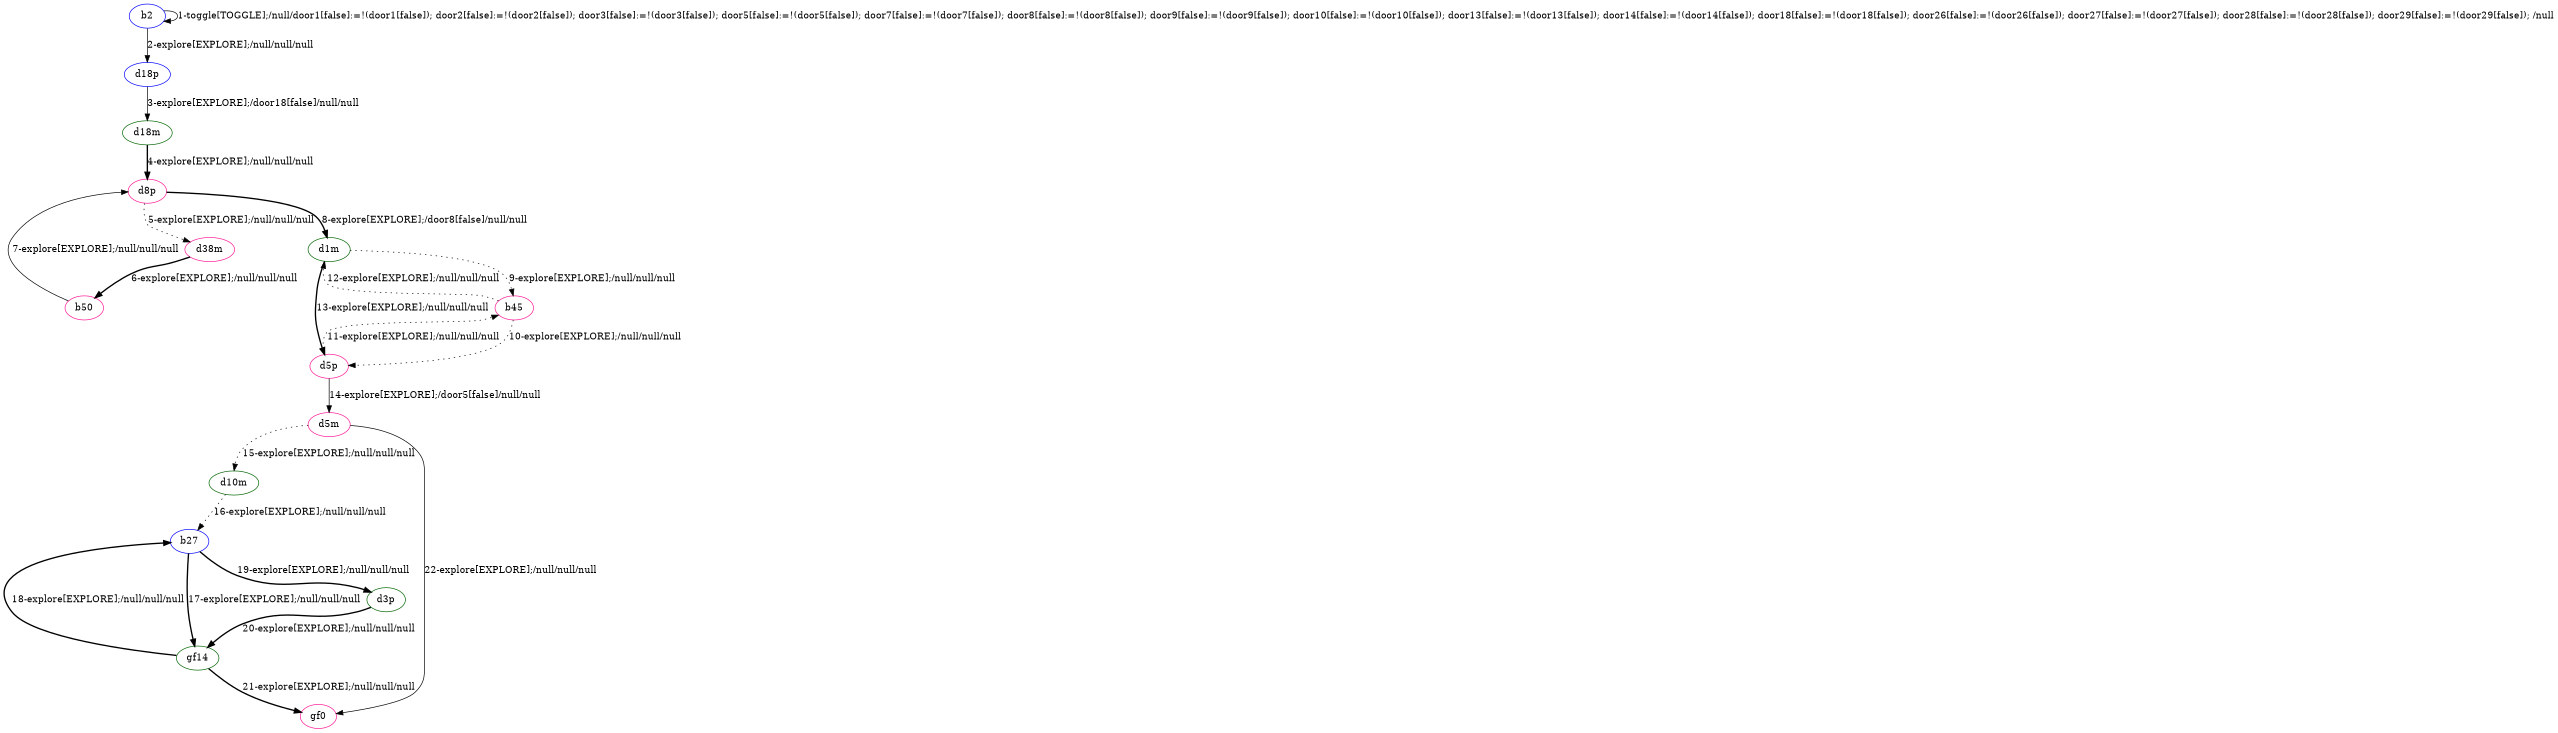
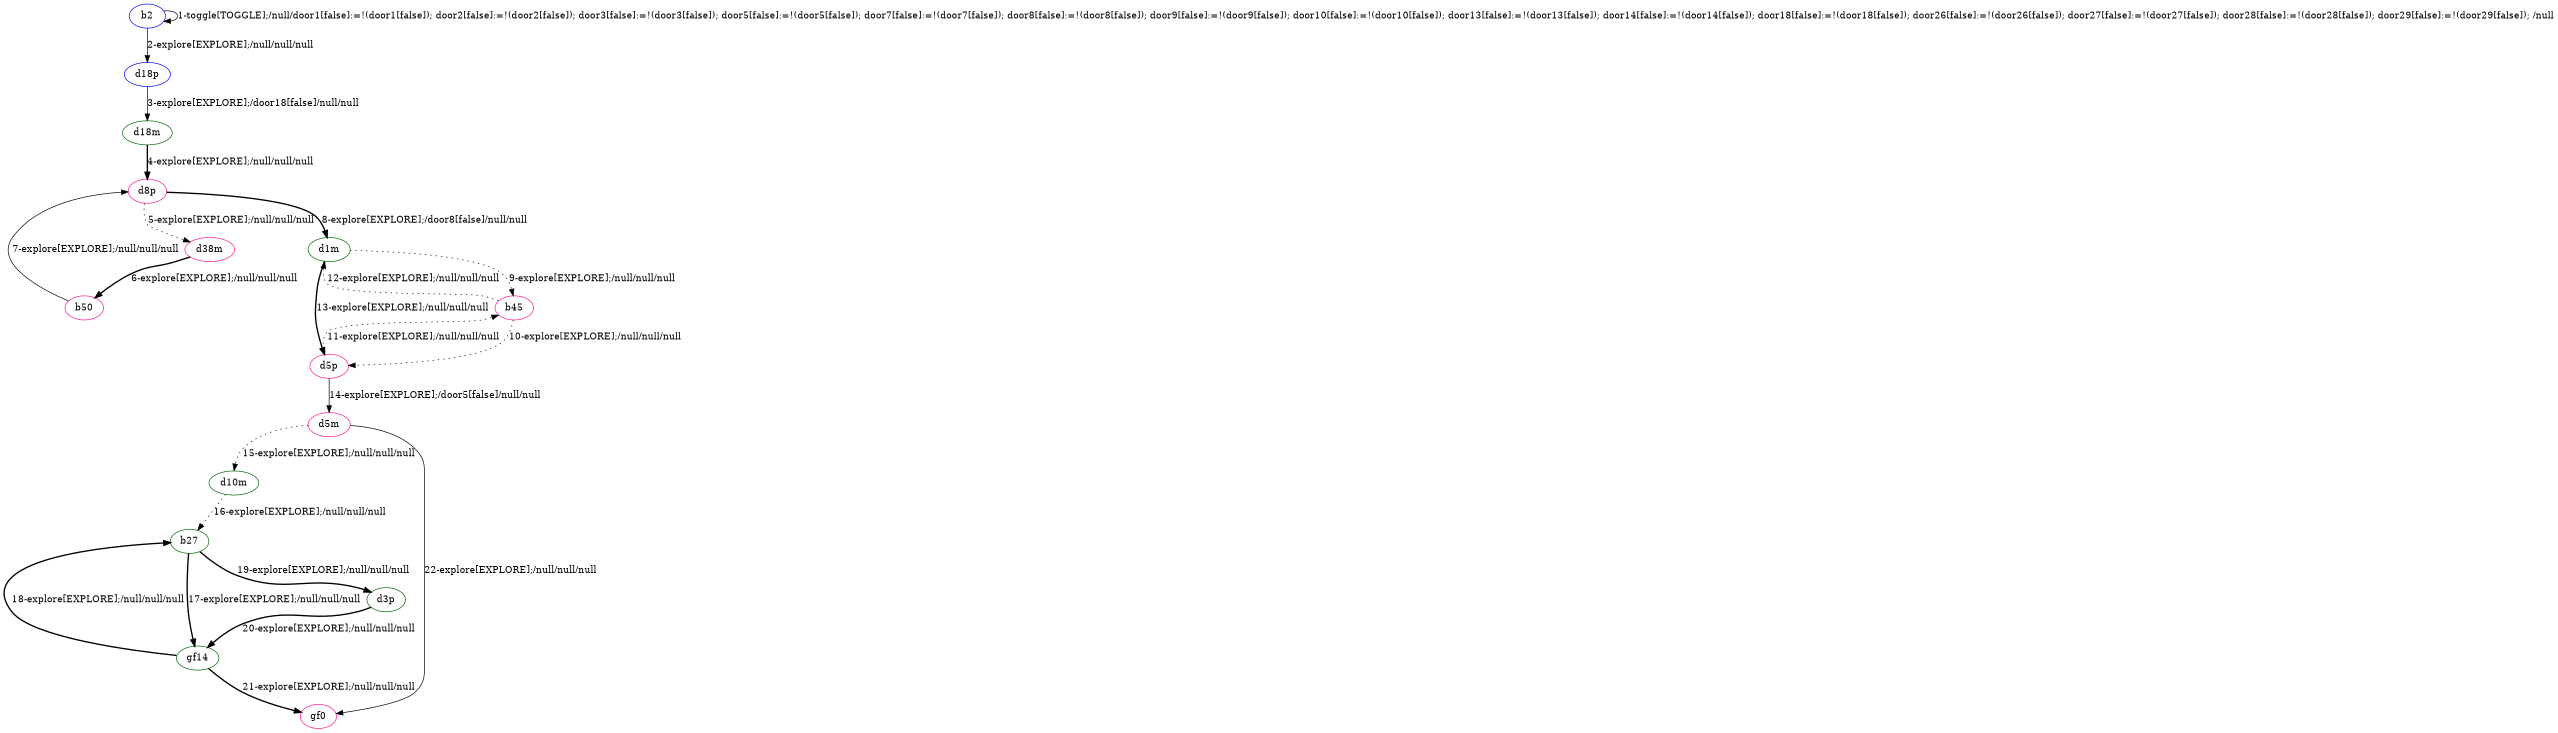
  digraph {
    node [color=deeppink]
    edge [style=bold]
    b2 [color=blue]
    d18p [color=blue]
    d18m [color=darkgreen]
    d8p
    d38m
    n6 [color=darkgreen label=d1m]
    b50
    b45
    d5p
    d5m
    d10m [color=darkgreen]
    gf0
-   b27 [color=blue]
+   b27 [color=darkgreen]
    gf14 [color=darkgreen]
    d3p [color=darkgreen]
    b2 -> b2 [label="1-toggle[TOGGLE];/null/door1[false]:=!(door1[false]); door2[false]:=!(door2[false]); door3[false]:=!(door3[false]); door5[false]:=!(door5[false]); door7[false]:=!(door7[false]); door8[false]:=!(door8[false]); door9[false]:=!(door9[false]); door10[false]:=!(door10[false]); door13[false]:=!(door13[false]); door14[false]:=!(door14[false]); door18[false]:=!(door18[false]); door26[false]:=!(door26[false]); door27[false]:=!(door27[false]); door28[false]:=!(door28[false]); door29[false]:=!(door29[false]); /null" style=solid]
    b2 -> d18p [label="2-explore[EXPLORE];/null/null/null" style=solid]
    d18p -> d18m [label="3-explore[EXPLORE];/door18[false]/null/null" style=solid]
    d18m -> d8p [label="4-explore[EXPLORE];/null/null/null"]
    d8p -> d38m [label="5-explore[EXPLORE];/null/null/null" style=dotted]
    d8p -> n6 [label="8-explore[EXPLORE];/door8[false]/null/null"]
    d38m -> b50 [label="6-explore[EXPLORE];/null/null/null"]
    n6 -> b45 [label="9-explore[EXPLORE];/null/null/null" style=dotted]
    n6 -> d5p [label="13-explore[EXPLORE];/null/null/null"]
    b50 -> d8p [label="7-explore[EXPLORE];/null/null/null" style=solid]
    b45 -> n6 [label="12-explore[EXPLORE];/null/null/null" style=dotted]
    b45 -> d5p [label="10-explore[EXPLORE];/null/null/null" style=dotted]
    d5p -> b45 [label="11-explore[EXPLORE];/null/null/null" style=dotted]
    d5p -> d5m [label="14-explore[EXPLORE];/door5[false]/null/null" style=solid]
    d5m -> d10m [label="15-explore[EXPLORE];/null/null/null" style=dotted]
    d5m -> gf0 [label="22-explore[EXPLORE];/null/null/null" style=solid]
    d10m -> b27 [label="16-explore[EXPLORE];/null/null/null" style=dotted]
    b27 -> gf14 [label="17-explore[EXPLORE];/null/null/null"]
    b27 -> d3p [label="19-explore[EXPLORE];/null/null/null"]
    gf14 -> gf0 [label="21-explore[EXPLORE];/null/null/null"]
    gf14 -> b27 [label="18-explore[EXPLORE];/null/null/null"]
    d3p -> gf14 [label="20-explore[EXPLORE];/null/null/null"]
  }
